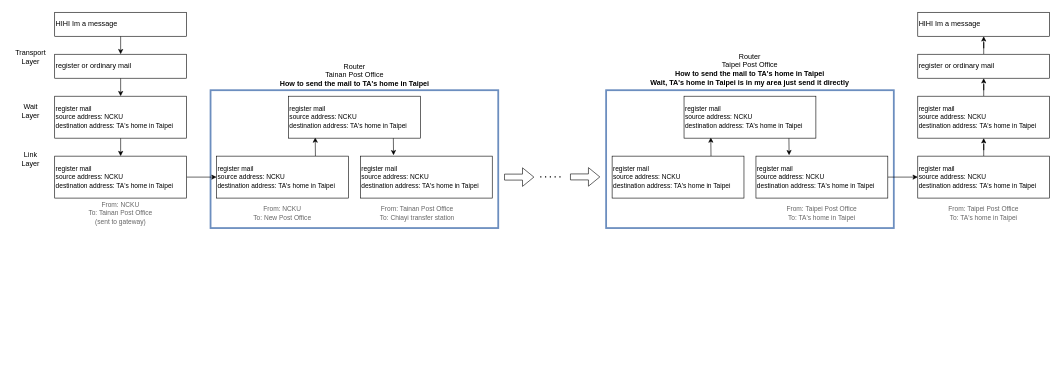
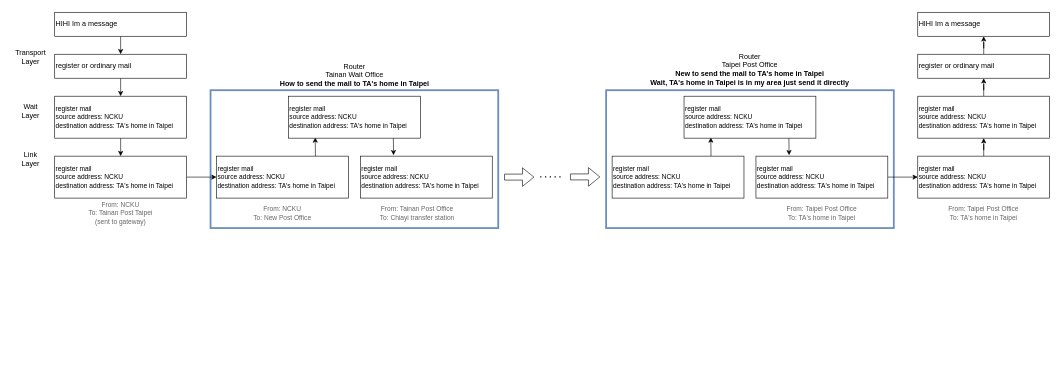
  <mxCell id="0" />
  <mxCell id="1" parent="0" />
  <mxCell id="2" value="" style="rounded=0;whiteSpace=wrap;html=1;fontSize=11;fillColor=none;strokeColor=#6c8ebf;strokeWidth=3;" vertex="1" parent="1"><mxGeometry x="1010" y="150" width="480" height="230" as="geometry" /></mxCell>
  <mxCell id="3" value="" style="rounded=0;whiteSpace=wrap;html=1;fontSize=11;fillColor=none;strokeColor=#6c8ebf;strokeWidth=3;" vertex="1" parent="1"><mxGeometry x="350" y="150" width="480" height="230" as="geometry" /></mxCell>
  <mxCell id="4" style="edgeStyle=orthogonalEdgeStyle;rounded=0;orthogonalLoop=1;jettySize=auto;html=1;exitX=0.5;exitY=1;exitDx=0;exitDy=0;entryX=0.5;entryY=0;entryDx=0;entryDy=0;" edge="1" parent="1" source="5" target="7"><mxGeometry relative="1" as="geometry" /></mxCell>
  <mxCell id="5" value="HIHI Im a message" style="rounded=0;whiteSpace=wrap;html=1;align=left;" vertex="1" parent="1"><mxGeometry x="90" y="20" width="220" height="40" as="geometry" /></mxCell>
  <mxCell id="6" style="edgeStyle=orthogonalEdgeStyle;rounded=0;orthogonalLoop=1;jettySize=auto;html=1;exitX=0.5;exitY=1;exitDx=0;exitDy=0;entryX=0.5;entryY=0;entryDx=0;entryDy=0;" edge="1" parent="1" source="7" target="10"><mxGeometry relative="1" as="geometry" /></mxCell>
  <mxCell id="7" value="register or ordinary mail" style="rounded=0;whiteSpace=wrap;html=1;align=left;" vertex="1" parent="1"><mxGeometry x="90" y="90" width="220" height="40" as="geometry" /></mxCell>
  <mxCell id="8" value="Transport Layer" style="text;html=1;strokeColor=none;fillColor=none;align=center;verticalAlign=middle;whiteSpace=wrap;rounded=0;" vertex="1" parent="1"><mxGeometry x="20" y="80" width="60" height="30" as="geometry" /></mxCell>
  <mxCell id="9" style="edgeStyle=orthogonalEdgeStyle;rounded=0;orthogonalLoop=1;jettySize=auto;html=1;exitX=0.5;exitY=1;exitDx=0;exitDy=0;entryX=0.5;entryY=0;entryDx=0;entryDy=0;" edge="1" parent="1" source="10" target="14"><mxGeometry relative="1" as="geometry" /></mxCell>
  <mxCell id="10" value="&lt;font&gt;&lt;font style=&quot;font-size: 11px&quot;&gt;register mail&lt;br&gt;source address: NCKU&lt;br&gt;destination address: TA's home in Taipei&lt;br&gt;&lt;/font&gt;&lt;/font&gt;" style="rounded=0;whiteSpace=wrap;html=1;align=left;" vertex="1" parent="1"><mxGeometry x="90" y="160" width="220" height="70" as="geometry" /></mxCell>
  <mxCell id="11" value="Wait&lt;br&gt;Layer" style="text;html=1;strokeColor=none;fillColor=none;align=center;verticalAlign=middle;whiteSpace=wrap;rounded=0;" vertex="1" parent="1"><mxGeometry x="20" y="170" width="60" height="30" as="geometry" /></mxCell>
  <mxCell id="12" value="Link&lt;br&gt;Layer" style="text;html=1;strokeColor=none;fillColor=none;align=center;verticalAlign=middle;whiteSpace=wrap;rounded=0;" vertex="1" parent="1"><mxGeometry x="20" y="250" width="60" height="30" as="geometry" /></mxCell>
  <mxCell id="13" style="edgeStyle=orthogonalEdgeStyle;rounded=0;orthogonalLoop=1;jettySize=auto;html=1;entryX=0;entryY=0.5;entryDx=0;entryDy=0;fontSize=11;fontColor=#666666;" edge="1" parent="1" source="14" target="16"><mxGeometry relative="1" as="geometry" /></mxCell>
  <mxCell id="14" value="&lt;font&gt;&lt;font style=&quot;font-size: 11px&quot;&gt;register mail&lt;br&gt;source address: NCKU&lt;br&gt;destination address: TA's home in Taipei&lt;br&gt;&lt;/font&gt;&lt;/font&gt;" style="rounded=0;whiteSpace=wrap;html=1;align=left;" vertex="1" parent="1"><mxGeometry x="90" y="260" width="220" height="70" as="geometry" /></mxCell>
  <mxCell id="15" style="edgeStyle=orthogonalEdgeStyle;rounded=0;orthogonalLoop=1;jettySize=auto;html=1;exitX=0.75;exitY=0;exitDx=0;exitDy=0;entryX=0.203;entryY=0.984;entryDx=0;entryDy=0;entryPerimeter=0;fontSize=11;fontColor=#666666;" edge="1" parent="1" source="16" target="22"><mxGeometry relative="1" as="geometry" /></mxCell>
  <mxCell id="16" value="&lt;font&gt;&lt;font style=&quot;font-size: 11px&quot;&gt;register mail&lt;br&gt;source address: NCKU&lt;br&gt;destination address: TA's home in Taipei&lt;br&gt;&lt;/font&gt;&lt;/font&gt;" style="rounded=0;whiteSpace=wrap;html=1;align=left;" vertex="1" parent="1"><mxGeometry x="360" y="260" width="220" height="70" as="geometry" /></mxCell>
- <mxCell id="17" value="&lt;font style=&quot;font-size: 11px&quot; color=&quot;#666666&quot;&gt;From: NCKU&lt;br&gt;To: Tainan Post Office&lt;br style=&quot;font-size: 11px&quot;&gt;(sent to gateway)&lt;br&gt;&lt;/font&gt;" style="text;html=1;strokeColor=none;fillColor=none;align=center;verticalAlign=middle;whiteSpace=wrap;rounded=0;" vertex="1" parent="1"><mxGeometry x="130" y="340" width="140" height="30" as="geometry" /></mxCell>
+ <mxCell id="17" value="&lt;font style=&quot;font-size: 11px&quot; color=&quot;#666666&quot;&gt;From: NCKU&lt;br&gt;To: Tainan Post Taipei&lt;br style=&quot;font-size: 11px&quot;&gt;(sent to gateway)&lt;br&gt;&lt;/font&gt;" style="text;html=1;strokeColor=none;fillColor=none;align=center;verticalAlign=middle;whiteSpace=wrap;rounded=0;" vertex="1" parent="1"><mxGeometry x="130" y="340" width="140" height="30" as="geometry" /></mxCell>
  <mxCell id="18" value="&lt;span style=&quot;color: rgb(102 , 102 , 102) ; font-size: 11px&quot;&gt;From: NCKU&lt;/span&gt;&lt;br style=&quot;color: rgb(102 , 102 , 102) ; font-size: 11px&quot;&gt;&lt;span style=&quot;color: rgb(102 , 102 , 102) ; font-size: 11px&quot;&gt;To: New Post Office&lt;/span&gt;" style="text;html=1;strokeColor=none;fillColor=none;align=center;verticalAlign=middle;whiteSpace=wrap;rounded=0;" vertex="1" parent="1"><mxGeometry x="395" y="340" width="150" height="30" as="geometry" /></mxCell>
  <mxCell id="19" value="&lt;font&gt;&lt;font style=&quot;font-size: 11px&quot;&gt;register mail&lt;br&gt;source address: NCKU&lt;br&gt;destination address: TA's home in Taipei&lt;br&gt;&lt;/font&gt;&lt;/font&gt;" style="rounded=0;whiteSpace=wrap;html=1;align=left;" vertex="1" parent="1"><mxGeometry x="600" y="260" width="220" height="70" as="geometry" /></mxCell>
  <mxCell id="20" value="&lt;span style=&quot;color: rgb(102 , 102 , 102) ; font-size: 11px&quot;&gt;From:&amp;nbsp;&lt;/span&gt;&lt;span style=&quot;color: rgb(102 , 102 , 102) ; font-size: 11px&quot;&gt;Tainan Post Office&lt;/span&gt;&lt;br style=&quot;color: rgb(102 , 102 , 102) ; font-size: 11px&quot;&gt;&lt;span style=&quot;color: rgb(102 , 102 , 102) ; font-size: 11px&quot;&gt;To: Chiayi transfer station&lt;/span&gt;" style="text;html=1;strokeColor=none;fillColor=none;align=center;verticalAlign=middle;whiteSpace=wrap;rounded=0;" vertex="1" parent="1"><mxGeometry x="620" y="340" width="150" height="30" as="geometry" /></mxCell>
  <mxCell id="21" style="edgeStyle=orthogonalEdgeStyle;rounded=0;orthogonalLoop=1;jettySize=auto;html=1;exitX=0.75;exitY=1;exitDx=0;exitDy=0;entryX=0.206;entryY=-0.021;entryDx=0;entryDy=0;entryPerimeter=0;fontSize=11;fontColor=#666666;" edge="1" parent="1"><mxGeometry relative="1" as="geometry"><mxPoint x="655" y="230" as="sourcePoint" /><mxPoint x="655.32" y="258.53" as="targetPoint" /></mxGeometry></mxCell>
  <mxCell id="22" value="&lt;font&gt;&lt;font style=&quot;font-size: 11px&quot;&gt;register mail&lt;br&gt;source address: NCKU&lt;br&gt;destination address: TA's home in Taipei&lt;br&gt;&lt;/font&gt;&lt;/font&gt;" style="rounded=0;whiteSpace=wrap;html=1;align=left;" vertex="1" parent="1"><mxGeometry x="480" y="160" width="220" height="70" as="geometry" /></mxCell>
- <mxCell id="23" value="&lt;font color=&quot;#000000&quot; style=&quot;font-size: 12px&quot;&gt;Router&lt;br&gt;Tainan Post Office&lt;br&gt;&lt;b&gt;How to send the mail to TA's home in Taipei&lt;/b&gt;&lt;/font&gt;" style="text;html=1;strokeColor=none;fillColor=none;align=center;verticalAlign=middle;whiteSpace=wrap;rounded=1;fontSize=11;fontColor=#666666;" vertex="1" parent="1"><mxGeometry x="462.5" y="110" width="255" height="30" as="geometry" /></mxCell>
+ <mxCell id="23" value="&lt;font color=&quot;#000000&quot; style=&quot;font-size: 12px&quot;&gt;Router&lt;br&gt;Tainan Wait Office&lt;br&gt;&lt;b&gt;How to send the mail to TA's home in Taipei&lt;/b&gt;&lt;/font&gt;" style="text;html=1;strokeColor=none;fillColor=none;align=center;verticalAlign=middle;whiteSpace=wrap;rounded=1;fontSize=11;fontColor=#666666;" vertex="1" parent="1"><mxGeometry x="462.5" y="110" width="255" height="30" as="geometry" /></mxCell>
  <mxCell id="24" style="edgeStyle=orthogonalEdgeStyle;rounded=0;orthogonalLoop=1;jettySize=auto;html=1;exitX=0.75;exitY=0;exitDx=0;exitDy=0;entryX=0.203;entryY=0.984;entryDx=0;entryDy=0;entryPerimeter=0;fontSize=11;fontColor=#666666;" edge="1" parent="1" source="25" target="30"><mxGeometry relative="1" as="geometry" /></mxCell>
  <mxCell id="25" value="&lt;font&gt;&lt;font style=&quot;font-size: 11px&quot;&gt;register mail&lt;br&gt;source address: NCKU&lt;br&gt;destination address: TA's home in Taipei&lt;br&gt;&lt;/font&gt;&lt;/font&gt;" style="rounded=0;whiteSpace=wrap;html=1;align=left;" vertex="1" parent="1"><mxGeometry x="1020" y="260" width="220" height="70" as="geometry" /></mxCell>
  <mxCell id="26" style="edgeStyle=orthogonalEdgeStyle;rounded=0;orthogonalLoop=1;jettySize=auto;html=1;entryX=0;entryY=0.5;entryDx=0;entryDy=0;fontSize=12;fontColor=#000000;" edge="1" parent="1" source="27" target="39"><mxGeometry relative="1" as="geometry" /></mxCell>
  <mxCell id="27" value="&lt;font&gt;&lt;font style=&quot;font-size: 11px&quot;&gt;register mail&lt;br&gt;source address: NCKU&lt;br&gt;destination address: TA's home in Taipei&lt;br&gt;&lt;/font&gt;&lt;/font&gt;" style="rounded=0;whiteSpace=wrap;html=1;align=left;" vertex="1" parent="1"><mxGeometry x="1260" y="260" width="220" height="70" as="geometry" /></mxCell>
  <mxCell id="28" value="&lt;font color=&quot;#666666&quot; style=&quot;font-size: 11px&quot;&gt;From:&amp;nbsp;&lt;/font&gt;&lt;span style=&quot;color: rgb(102 , 102 , 102) ; font-size: 11px&quot;&gt;Taipei Post Office&lt;/span&gt;&lt;font color=&quot;#666666&quot; style=&quot;font-size: 11px&quot;&gt;&lt;br&gt;To: TA's home in Taipei&lt;/font&gt;&lt;font style=&quot;font-size: 11px&quot; color=&quot;#666666&quot;&gt;&lt;br&gt;&lt;/font&gt;" style="text;html=1;strokeColor=none;fillColor=none;align=center;verticalAlign=middle;whiteSpace=wrap;rounded=0;" vertex="1" parent="1"><mxGeometry x="1295" y="340" width="150" height="30" as="geometry" /></mxCell>
  <mxCell id="29" style="edgeStyle=orthogonalEdgeStyle;rounded=0;orthogonalLoop=1;jettySize=auto;html=1;exitX=0.75;exitY=1;exitDx=0;exitDy=0;entryX=0.206;entryY=-0.021;entryDx=0;entryDy=0;entryPerimeter=0;fontSize=11;fontColor=#666666;" edge="1" parent="1"><mxGeometry relative="1" as="geometry"><mxPoint x="1315" y="230" as="sourcePoint" /><mxPoint x="1315.32" y="258.53" as="targetPoint" /></mxGeometry></mxCell>
  <mxCell id="30" value="&lt;font&gt;&lt;font style=&quot;font-size: 11px&quot;&gt;register mail&lt;br&gt;source address: NCKU&lt;br&gt;destination address: TA's home in Taipei&lt;br&gt;&lt;/font&gt;&lt;/font&gt;" style="rounded=0;whiteSpace=wrap;html=1;align=left;" vertex="1" parent="1"><mxGeometry x="1140" y="160" width="220" height="70" as="geometry" /></mxCell>
- <mxCell id="31" value="&lt;span style=&quot;color: rgb(0 , 0 , 0) ; font-size: 12px&quot;&gt;Router&lt;/span&gt;&lt;br style=&quot;color: rgb(0 , 0 , 0) ; font-size: 12px&quot;&gt;&lt;span style=&quot;color: rgb(0 , 0 , 0) ; font-size: 12px&quot;&gt;Taipei Post Office&lt;/span&gt;&lt;br style=&quot;color: rgb(0 , 0 , 0) ; font-size: 12px&quot;&gt;&lt;b style=&quot;color: rgb(0 , 0 , 0) ; font-size: 12px&quot;&gt;How to send the mail to TA's home in Taipei&lt;br&gt;&lt;/b&gt;&lt;font color=&quot;#000000&quot; style=&quot;font-size: 12px&quot;&gt;&lt;b&gt;Wait, TA's home in Taipei is in my area just send it directly&lt;/b&gt;&lt;br&gt;&lt;/font&gt;" style="text;html=1;strokeColor=none;fillColor=none;align=center;verticalAlign=middle;whiteSpace=wrap;rounded=1;fontSize=11;fontColor=#666666;" vertex="1" parent="1"><mxGeometry x="985" y="100" width="530" height="30" as="geometry" /></mxCell>
+ <mxCell id="31" value="&lt;span style=&quot;color: rgb(0 , 0 , 0) ; font-size: 12px&quot;&gt;Router&lt;/span&gt;&lt;br style=&quot;color: rgb(0 , 0 , 0) ; font-size: 12px&quot;&gt;&lt;span style=&quot;color: rgb(0 , 0 , 0) ; font-size: 12px&quot;&gt;Taipei Post Office&lt;/span&gt;&lt;br style=&quot;color: rgb(0 , 0 , 0) ; font-size: 12px&quot;&gt;&lt;b style=&quot;color: rgb(0 , 0 , 0) ; font-size: 12px&quot;&gt;New to send the mail to TA's home in Taipei&lt;br&gt;&lt;/b&gt;&lt;font color=&quot;#000000&quot; style=&quot;font-size: 12px&quot;&gt;&lt;b&gt;Wait, TA's home in Taipei is in my area just send it directly&lt;/b&gt;&lt;br&gt;&lt;/font&gt;" style="text;html=1;strokeColor=none;fillColor=none;align=center;verticalAlign=middle;whiteSpace=wrap;rounded=1;fontSize=11;fontColor=#666666;" vertex="1" parent="1"><mxGeometry x="985" y="100" width="530" height="30" as="geometry" /></mxCell>
  <mxCell id="32" style="edgeStyle=orthogonalEdgeStyle;rounded=0;orthogonalLoop=1;jettySize=auto;html=1;exitX=0.5;exitY=1;exitDx=0;exitDy=0;fontSize=12;fontColor=#000000;" edge="1" parent="1"><mxGeometry relative="1" as="geometry"><mxPoint x="1250" y="130" as="sourcePoint" /><mxPoint x="1250" y="130" as="targetPoint" /></mxGeometry></mxCell>
  <mxCell id="33" value="HIHI Im a message" style="rounded=0;whiteSpace=wrap;html=1;align=left;" vertex="1" parent="1"><mxGeometry x="1530" y="20" width="220" height="40" as="geometry" /></mxCell>
  <mxCell id="34" style="edgeStyle=orthogonalEdgeStyle;rounded=0;orthogonalLoop=1;jettySize=auto;html=1;fontSize=12;fontColor=#000000;" edge="1" parent="1" source="35" target="33"><mxGeometry relative="1" as="geometry" /></mxCell>
  <mxCell id="35" value="register or ordinary mail" style="rounded=0;whiteSpace=wrap;html=1;align=left;" vertex="1" parent="1"><mxGeometry x="1530" y="90" width="220" height="40" as="geometry" /></mxCell>
  <mxCell id="36" style="edgeStyle=orthogonalEdgeStyle;rounded=0;orthogonalLoop=1;jettySize=auto;html=1;fontSize=12;fontColor=#000000;" edge="1" parent="1" source="37" target="35"><mxGeometry relative="1" as="geometry" /></mxCell>
  <mxCell id="37" value="&lt;font&gt;&lt;font style=&quot;font-size: 11px&quot;&gt;register mail&lt;br&gt;source address: NCKU&lt;br&gt;destination address: TA's home in Taipei&lt;br&gt;&lt;/font&gt;&lt;/font&gt;" style="rounded=0;whiteSpace=wrap;html=1;align=left;" vertex="1" parent="1"><mxGeometry x="1530" y="160" width="220" height="70" as="geometry" /></mxCell>
  <mxCell id="38" style="edgeStyle=orthogonalEdgeStyle;rounded=0;orthogonalLoop=1;jettySize=auto;html=1;entryX=0.5;entryY=1;entryDx=0;entryDy=0;fontSize=12;fontColor=#000000;" edge="1" parent="1" source="39" target="37"><mxGeometry relative="1" as="geometry" /></mxCell>
  <mxCell id="39" value="&lt;font&gt;&lt;font style=&quot;font-size: 11px&quot;&gt;register mail&lt;br&gt;source address: NCKU&lt;br&gt;destination address: TA's home in Taipei&lt;br&gt;&lt;/font&gt;&lt;/font&gt;" style="rounded=0;whiteSpace=wrap;html=1;align=left;" vertex="1" parent="1"><mxGeometry x="1530" y="260" width="220" height="70" as="geometry" /></mxCell>
  <mxCell id="40" value="" style="endArrow=none;dashed=1;html=1;dashPattern=1 3;strokeWidth=2;rounded=0;fontSize=12;fontColor=#000000;" edge="1" parent="1"><mxGeometry width="50" height="50" relative="1" as="geometry"><mxPoint x="900" y="294.67" as="sourcePoint" /><mxPoint x="940" y="294.67" as="targetPoint" /></mxGeometry></mxCell>
  <mxCell id="41" value="" style="shape=flexArrow;endArrow=classic;html=1;rounded=0;fontSize=12;fontColor=#000000;" edge="1" parent="1"><mxGeometry width="50" height="50" relative="1" as="geometry"><mxPoint x="840" y="295" as="sourcePoint" /><mxPoint y="295" as="targetPoint" x="890" /></mxGeometry></mxCell>
  <mxCell id="42" value="" style="shape=flexArrow;endArrow=classic;html=1;rounded=0;fontSize=12;fontColor=#000000;" edge="1" parent="1"><mxGeometry width="50" height="50" relative="1" as="geometry"><mxPoint x="950" y="294.67" as="sourcePoint" /><mxPoint x="1000" y="294.67" as="targetPoint" /></mxGeometry></mxCell>
  <mxCell id="43" value="" style="shape=image;verticalLabelPosition=bottom;labelBackgroundColor=default;verticalAlign=top;aspect=fixed;imageAspect=0;image=https://i.imgur.com/GE6F5y4.png;" vertex="1" parent="1"><mxGeometry x="740" y="450" width="520" height="142" as="geometry" /></mxCell>
  <mxCell id="44" value="&lt;font color=&quot;#666666&quot; style=&quot;font-size: 11px&quot;&gt;From:&amp;nbsp;&lt;/font&gt;&lt;span style=&quot;color: rgb(102 , 102 , 102) ; font-size: 11px&quot;&gt;Taipei Post Office&lt;/span&gt;&lt;font color=&quot;#666666&quot; style=&quot;font-size: 11px&quot;&gt;&lt;br&gt;To: TA's home in Taipei&lt;/font&gt;&lt;font style=&quot;font-size: 11px&quot; color=&quot;#666666&quot;&gt;&lt;br&gt;&lt;/font&gt;" style="text;html=1;strokeColor=none;fillColor=none;align=center;verticalAlign=middle;whiteSpace=wrap;rounded=0;" vertex="1" parent="1"><mxGeometry x="1565" y="340" width="150" height="30" as="geometry" /></mxCell>
